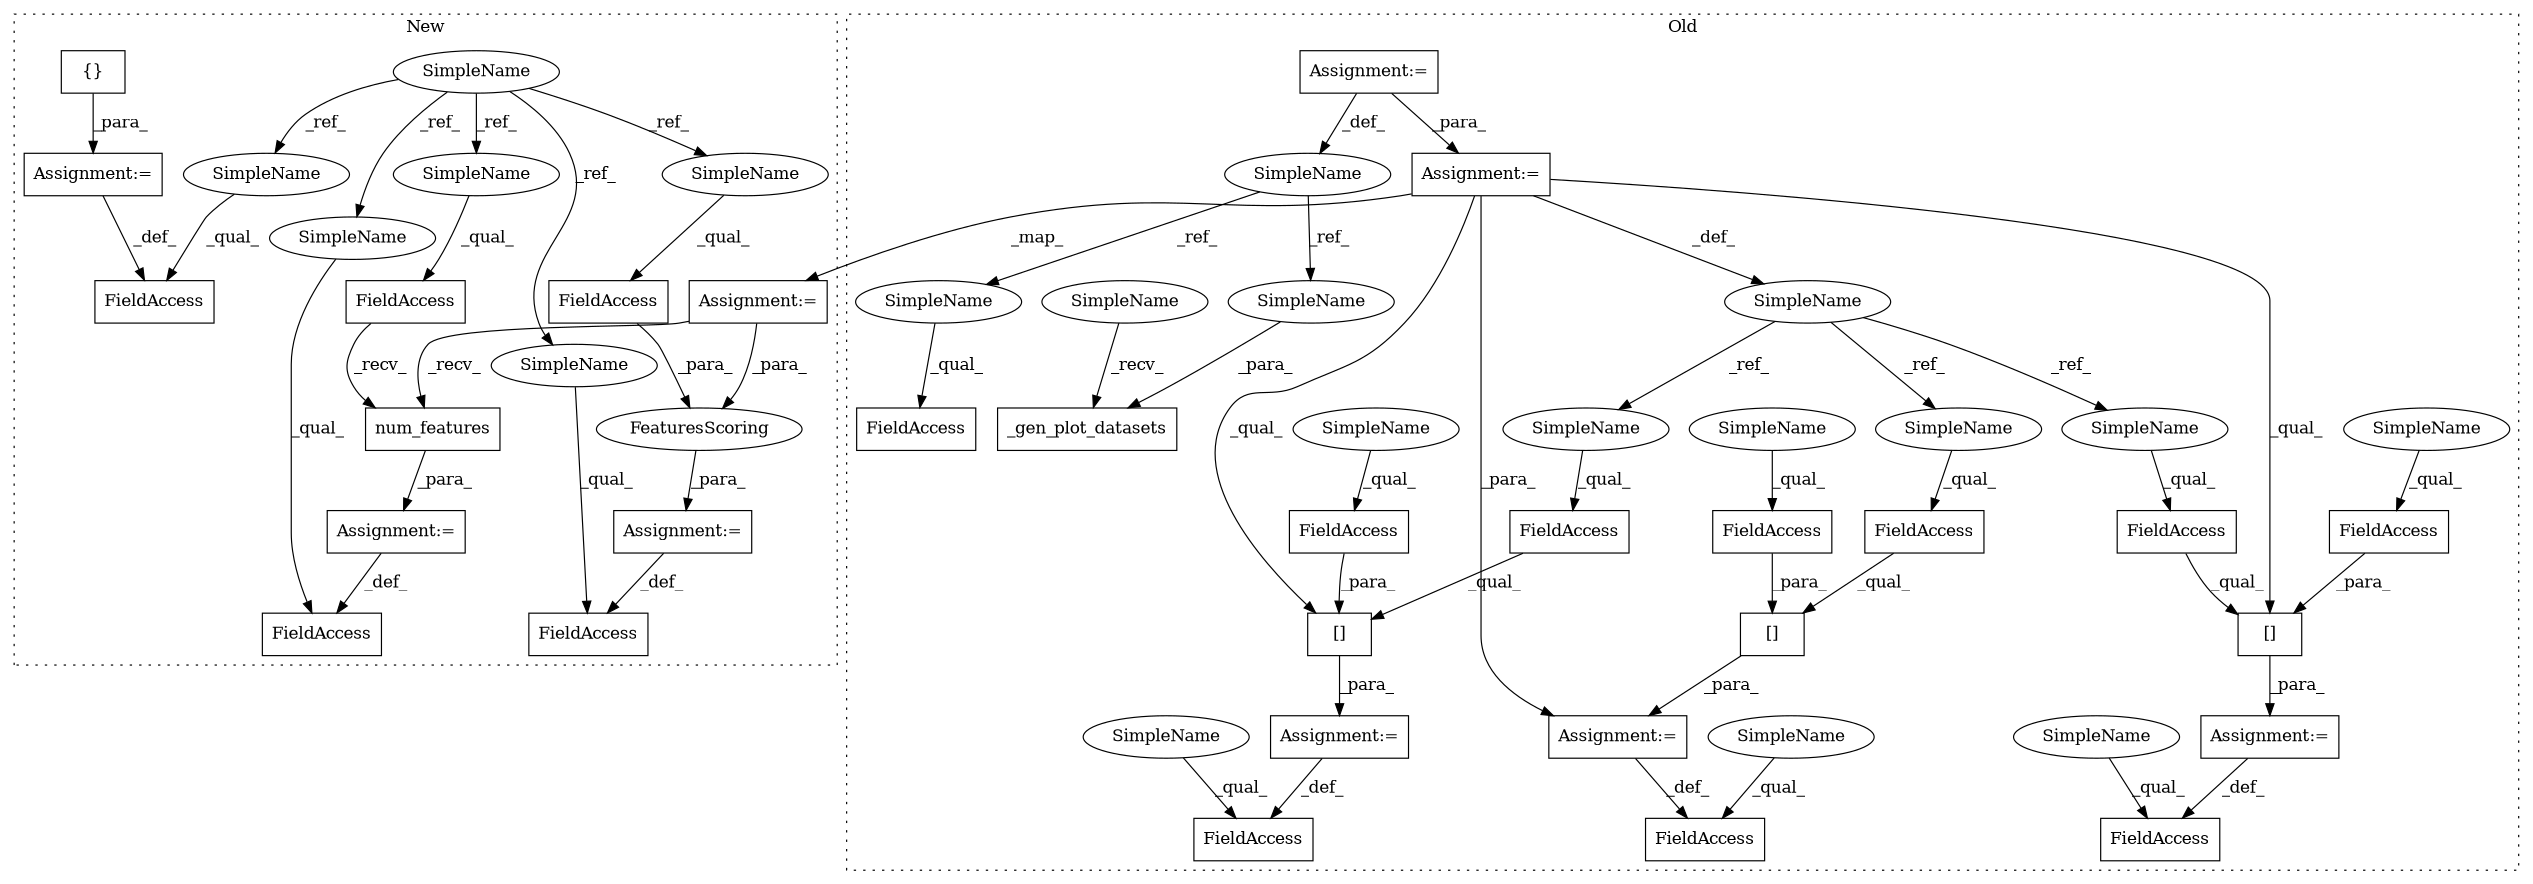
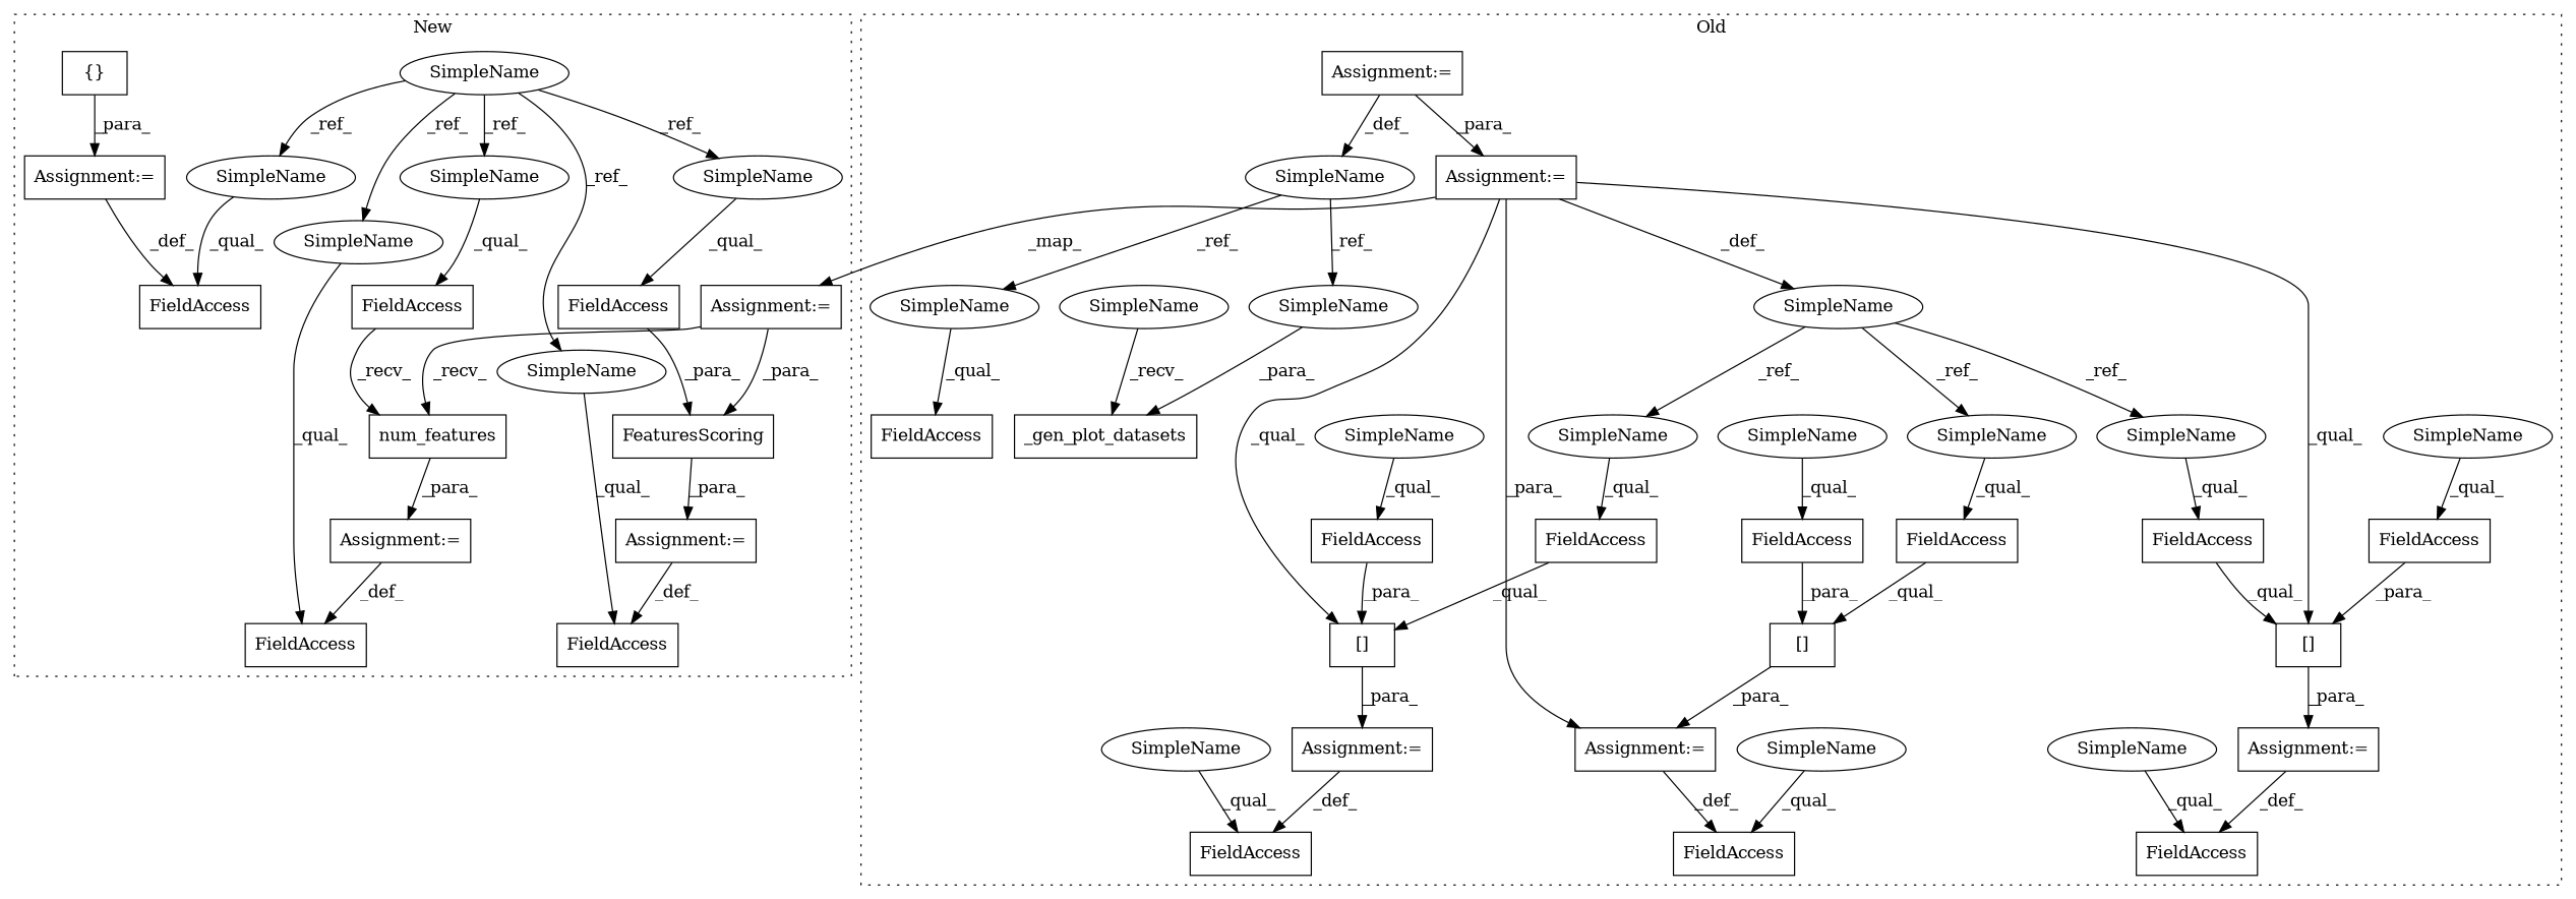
  digraph {
    node [a=42 l=4 s=804 shape=box]
    n1 [a=2 l="20,1" label="[]" s="784,822"]
    n2 [a=22 l=18 label=FieldAccess]
    n3 [a=22 l=19 label=FieldAccess s=784]
    n4 [l=13 label=SimpleName s=660 shape=ellipse]
    n5 [a=22 l=17 label=FieldAccess s=845]
    n6 [a=2 l="18,1" label="[]" s="845,881"]
    n7 [a=22 l=19 label=FieldAccess s=721]
    n8 [a=2 l="20,1" label="[]" s="721,759"]
    n9 [a=22 l=18 label=FieldAccess s=863]
    n10 [a=22 l=18 label=FieldAccess s=741]
    n11 [a=7 l=9 label="Assignment:=" s=584]
    n12 [a=32 l="19,1" label=_gen_plot_datasets s="893,921"]
    n13 [l=9 label=SimpleName s=584 shape=ellipse]
    n14 [a=22 l=18 label=FieldAccess s=674]
    n15 [a=22 l=17 label=FieldAccess s=766]
    n16 [a=22 l=15 label=FieldAccess s=829]
    n17 [a=22 l=17 label=FieldAccess s=703]
    n18 [a=7 l=1 label="Assignment:=" s=783]
    n19 [a=7 l=1 label="Assignment:=" s=844]
    n20 [a=7 l=1 label="Assignment:=" s=720]
    n21 [a=7 l=1 label="Assignment:=" s=673]
    n22 [l=13 label=SimpleName s=721 shape=ellipse]
    n23 [l=13 label=SimpleName s=845 shape=ellipse]
    n24 [l=13 label=SimpleName s=784 shape=ellipse]
    n25 [l=9 label=SimpleName s=674 shape=ellipse]
    n26 [l=9 label=SimpleName s=912 shape=ellipse]
    n27 [label=SimpleName s=863 shape=ellipse]
    n28 [label=SimpleName s=888 shape=ellipse]
    n29 [label=SimpleName shape=ellipse]
    n30 [label=SimpleName s=829 shape=ellipse]
    n31 [label=SimpleName s=703 shape=ellipse]
    n32 [label=SimpleName s=741 shape=ellipse]
    n33 [label=SimpleName s=766 shape=ellipse]
    n34 [a=32 l=14 label=num_features s=285]
    n35 [a=22 l=14 label=FieldAccess s=270]
    n36 [a=22 l=17 label=FieldAccess s=252]
    n37 [label=SimpleName s=140 shape=ellipse]
    n38 [a=22 l=10 label=FieldAccess s=305]
    n39 [a=4 l=2 label="{}" s=333]
    n40 [a=22 l=12 label=FieldAccess s=341]
-   n41 [a=32 l="16,1" label=FeaturesScoring s="354,384" shape=ellipse]
+   n41 [a=32 l="16,1" label=FeaturesScoring s="354,384"]
    n42 [a=22 l=14 label=FieldAccess s=370]
    n43 [a=7 l=1 label="Assignment:=" s=315]
    n44 [a=7 l=1 label="Assignment:=" s=269]
    n45 [a=7 l=1 label="Assignment:=" s=353]
    n46 [a=7 l=1 label="Assignment:=" s=200]
    n47 [label=SimpleName s=341 shape=ellipse]
    n48 [label=SimpleName s=370 shape=ellipse]
    n49 [label=SimpleName s=270 shape=ellipse]
    n50 [label=SimpleName s=305 shape=ellipse]
    n51 [label=SimpleName s=252 shape=ellipse]
    subgraph cluster_1 {
      label=Old
      style=dotted
      n1
      n2
      n3
      n4
      n5
      n6
      n7
      n8
      n9
      n10
      n11
      n12
      n13
      n14
      n15
      n16
      n17
      n18
      n19
      n20
      n21
      n22
      n23
      n24
      n25
      n26
      n27
      n28
      n29
      n30
      n31
      n32
      n33
    }
    subgraph cluster_2 {
      label=New
      style=dotted
      n34
      n35
      n36
      n37
      n38
      n39
      n40
      n41
      n42
      n43
      n44
      n45
      n46
      n47
      n48
      n49
      n50
      n51
    }
    n1 -> n18 [label=_para_]
    n2 -> n1 [label=_para_]
    n3 -> n1 [label=_qual_]
    n4 -> n22 [label=_ref_]
    n4 -> n23 [label=_ref_]
    n4 -> n24 [label=_ref_]
    n5 -> n6 [label=_qual_]
    n6 -> n19 [label=_para_]
    n7 -> n8 [label=_qual_]
    n8 -> n20 [label=_para_]
    n9 -> n6 [label=_para_]
    n10 -> n8 [label=_para_]
    n11 -> n13 [label=_def_]
    n11 -> n21 [label=_para_]
    n13 -> n25 [label=_ref_]
    n13 -> n26 [label=_ref_]
    n18 -> n15 [label=_def_]
    n19 -> n16 [label=_def_]
    n20 -> n17 [label=_def_]
    n21 -> n4 [label=_def_]
    n21 -> n6 [label=_qual_]
    n21 -> n8 [label=_qual_]
    n21 -> n18 [label=_para_]
    n21 -> n46 [label=_map_]
    n22 -> n7 [label=_qual_]
    n23 -> n5 [label=_qual_]
    n24 -> n3 [label=_qual_]
    n25 -> n14 [label=_qual_]
    n26 -> n12 [label=_para_]
    n27 -> n9 [label=_qual_]
    n28 -> n12 [label=_recv_]
    n29 -> n2 [label=_qual_]
    n30 -> n16 [label=_qual_]
    n31 -> n17 [label=_qual_]
    n32 -> n10 [label=_qual_]
    n33 -> n15 [label=_qual_]
    n34 -> n44 [label=_para_]
    n35 -> n34 [label=_recv_]
    n37 -> n47 [label=_ref_]
    n37 -> n48 [label=_ref_]
    n37 -> n49 [label=_ref_]
    n37 -> n50 [label=_ref_]
    n37 -> n51 [label=_ref_]
    n39 -> n43 [label=_para_]
    n41 -> n45 [label=_para_]
    n42 -> n41 [label=_para_]
    n43 -> n38 [label=_def_]
    n44 -> n36 [label=_def_]
    n45 -> n40 [label=_def_]
    n46 -> n34 [label=_recv_]
    n46 -> n41 [label=_para_]
    n47 -> n40 [label=_qual_]
    n48 -> n42 [label=_qual_]
    n49 -> n35 [label=_qual_]
    n50 -> n38 [label=_qual_]
    n51 -> n36 [label=_qual_]
  }
